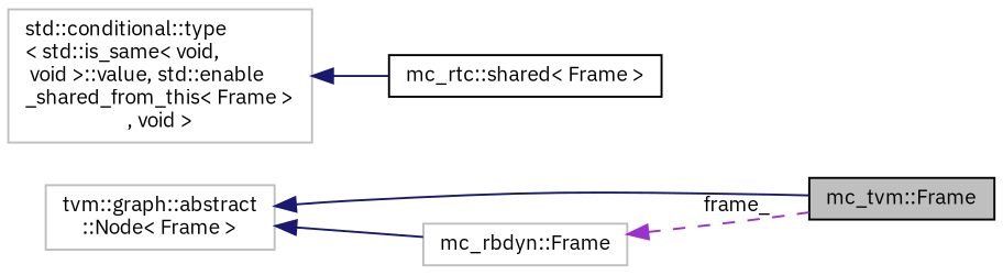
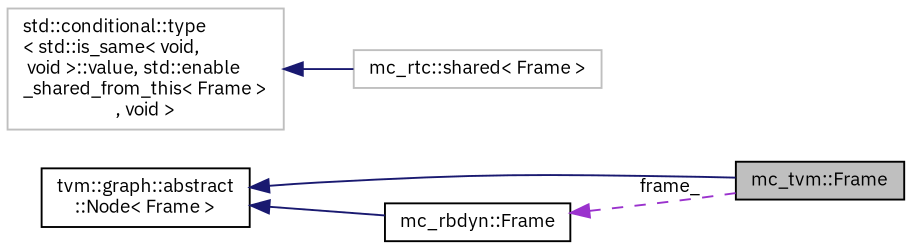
  digraph {
    fontname="IBM Plex Sans"
    rankdir=LR
    node [color=black fillcolor=white fontname="IBM Plex Sans" fontsize=10 shape=record style=filled]
    edge [color=midnightblue dir=back fontname="IBM Plex Sans" fontsize=10 labelfontname=Helvetica labelfontsize=10 style=solid]
    n1 [fillcolor=grey75 fontcolor=black height=0.2 label="mc_tvm::Frame" width=0.4]
-   n2 [color=grey75 height=0.2 label="tvm::graph::abstract\l::Node\< Frame \>" width=0.4]
-   n3 [color=grey75 height=0.2 label="mc_rbdyn::Frame" width=0.4]
-   n4 [height=0.2 label="mc_rtc::shared\< Frame \>" width=0.4]
+   n2 [height=0.2 label="tvm::graph::abstract\l::Node\< Frame \>" width=0.4]
+   n3 [height=0.2 label="mc_rbdyn::Frame" width=0.4]
+   n4 [color=grey75 height=0.2 label="mc_rtc::shared\< Frame \>" width=0.4]
    n5 [color=grey75 height=0.2 label="std::conditional::type\l\< std::is_same\< void,\l void \>::value, std::enable\l_shared_from_this\< Frame \>\l, void \>" width=0.4]
    n2 -> n1
    n2 -> n3
    n3 -> n1 [color=darkorchid3 label=" frame_" style=dashed]
    n5 -> n4
  }
